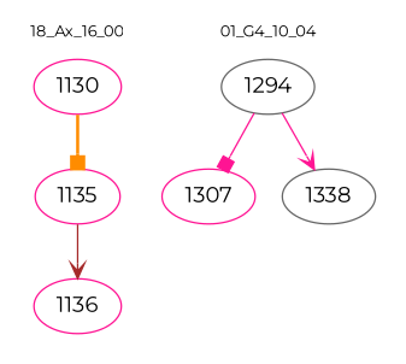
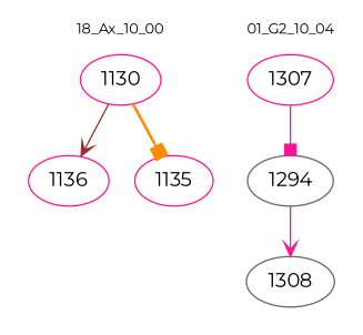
  digraph {
    fontname=Montserrat
    node [color=deeppink fontname=Montserrat]
    edge [arrowhead=vee color=deeppink fontname=Montserrat style=solid]
    n1 [label=1130]
    n2 [label=1136]
    n3 [label=1135]
    n4 [color=gray40 label=1294]
    n5 [label=1307]
-   n6 [color=gray40 label=1338]
+   n6 [color=gray40 label=1308]
    subgraph cluster_1 {
      color=white
      fontsize=10
-     label="18_Ax_16_00"
+     label="18_Ax_10_00"
      n1
      n2
      n3
    }
    subgraph cluster_2 {
      color=white
      fontsize=10
-     label="01_G4_10_04"
+     label="01_G2_10_04"
      n4
      n5
      n6
    }
-   n3 -> n2 [color=brown]
+   n1 -> n2 [color=brown]
    n1 -> n3 [arrowhead=box color=darkorange style=bold]
-   n4 -> n5 [arrowhead=box]
+   n5 -> n4 [arrowhead=box]
    n4 -> n6
  }
